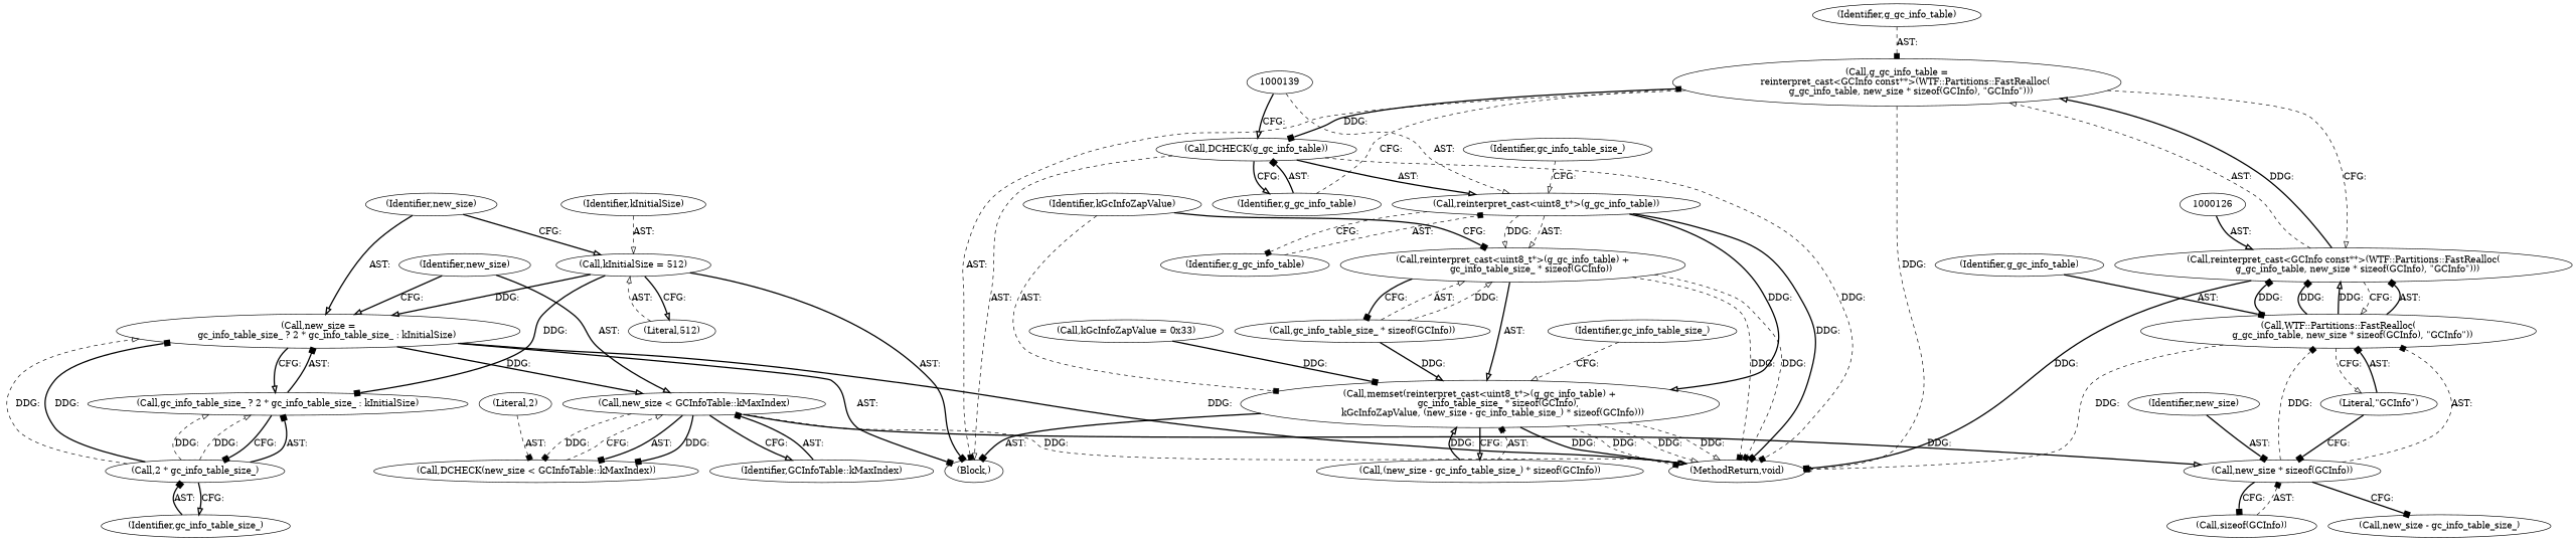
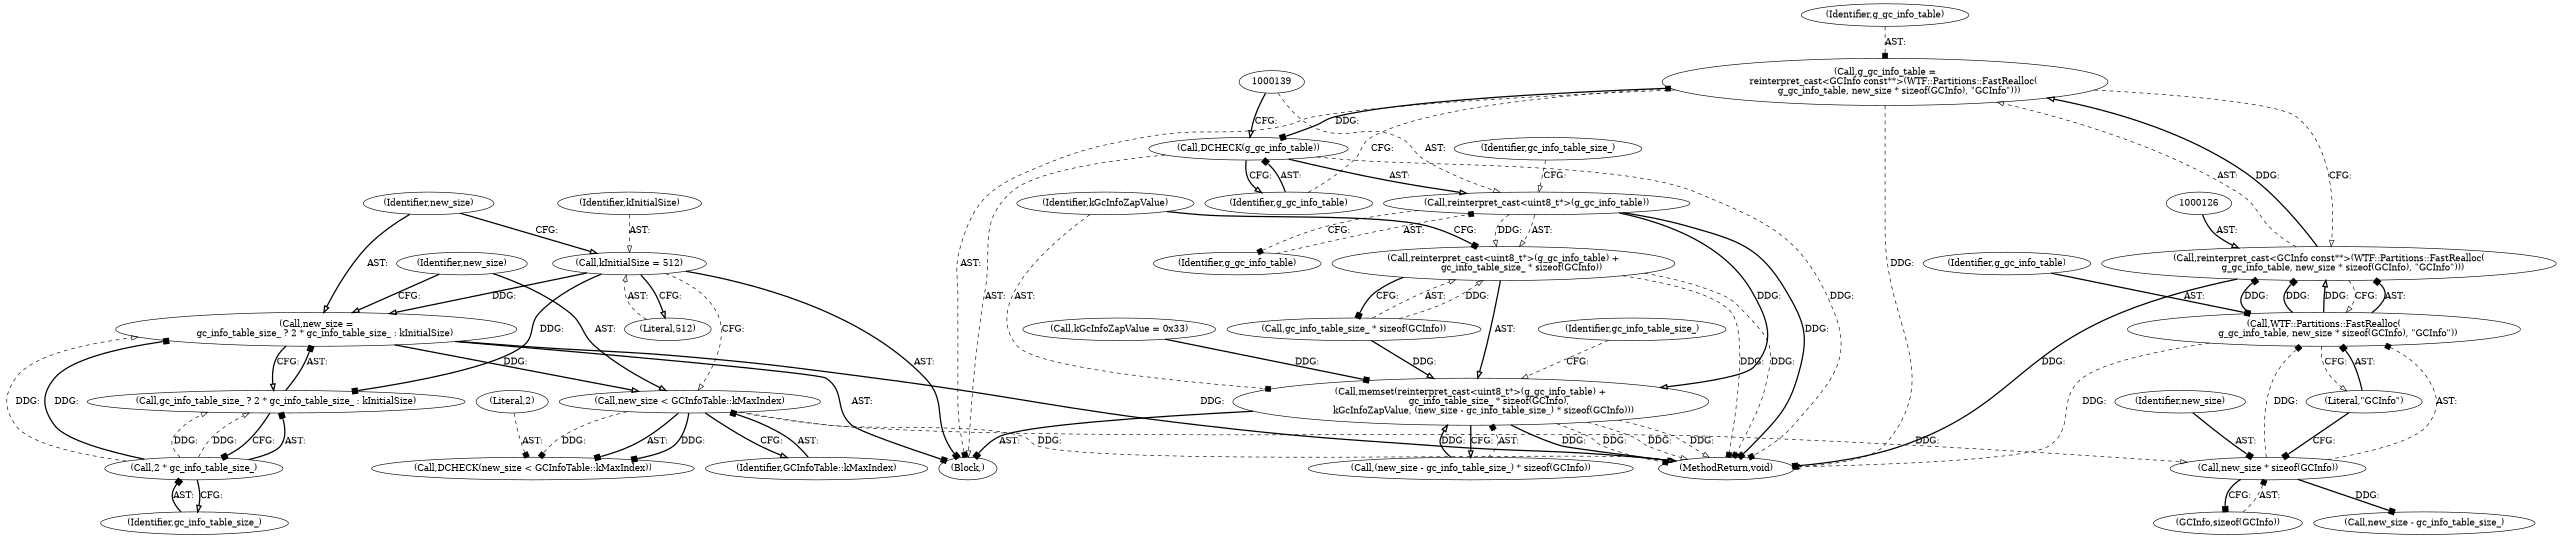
  digraph {
    edge [arrowhead=onormal style=bold]
    n1 [label="(Call,g_gc_info_table =\n      reinterpret_cast<GCInfo const**>(WTF::Partitions::FastRealloc(\n          g_gc_info_table, new_size * sizeof(GCInfo), \"GCInfo\")))"]
    n2 [label="(Call,reinterpret_cast<GCInfo const**>(WTF::Partitions::FastRealloc(\n          g_gc_info_table, new_size * sizeof(GCInfo), \"GCInfo\")))"]
    n3 [label="(Call,DCHECK(g_gc_info_table))"]
    n4 [label="(Block,)"]
    n5 [label="(MethodReturn,void)"]
    n6 [label="(Call,WTF::Partitions::FastRealloc(\n          g_gc_info_table, new_size * sizeof(GCInfo), \"GCInfo\"))"]
    n7 [label="(Call,reinterpret_cast<uint8_t*>(g_gc_info_table))"]
    n8 [label="(Identifier,g_gc_info_table)"]
    n9 [label="(Literal,\"GCInfo\")"]
    n10 [label="(Call,new_size * sizeof(GCInfo))"]
    n11 [label="(Call,new_size - gc_info_table_size_)"]
-   n12 [label="(Call,sizeof(GCInfo))"]
+   n12 [label="(GCInfo,sizeof(GCInfo))"]
    n13 [label="(Call,new_size < GCInfoTable::kMaxIndex)"]
    n14 [label="(Identifier,GCInfoTable::kMaxIndex)"]
    n15 [label="(Call,DCHECK(new_size < GCInfoTable::kMaxIndex))"]
    n16 [label="(Call,new_size =\n      gc_info_table_size_ ? 2 * gc_info_table_size_ : kInitialSize)"]
    n17 [label="(Call,gc_info_table_size_ ? 2 * gc_info_table_size_ : kInitialSize)"]
    n18 [label="(Call,2 * gc_info_table_size_)"]
    n19 [label="(Identifier,gc_info_table_size_)"]
    n20 [label="(Call,kInitialSize = 512)"]
    n21 [label="(Literal,512)"]
    n22 [label="(Call,memset(reinterpret_cast<uint8_t*>(g_gc_info_table) +\n             gc_info_table_size_ * sizeof(GCInfo),\n         kGcInfoZapValue, (new_size - gc_info_table_size_) * sizeof(GCInfo)))"]
    n23 [label="(Call,reinterpret_cast<uint8_t*>(g_gc_info_table) +\n             gc_info_table_size_ * sizeof(GCInfo))"]
    n24 [label="(Identifier,g_gc_info_table)"]
    n25 [label="(Call,(new_size - gc_info_table_size_) * sizeof(GCInfo))"]
    n26 [label="(Call,gc_info_table_size_ * sizeof(GCInfo))"]
    n27 [label="(Identifier,new_size)"]
    n28 [label="(Identifier,gc_info_table_size_)"]
    n29 [label="(Identifier,g_gc_info_table)"]
    n30 [label="(Identifier,kGcInfoZapValue)"]
    n31 [label="(Identifier,new_size)"]
    n32 [label="(Identifier,new_size)"]
    n33 [label="(Call,kGcInfoZapValue = 0x33)"]
    n34 [label="(Literal,2)"]
    n35 [label="(Identifier,gc_info_table_size_)"]
    n36 [label="(Identifier,kInitialSize)"]
    n37 [label="(Identifier,g_gc_info_table)"]
    1000126
    1000139
    n1 -> n2 [label="CFG: " style=dashed]
    n1 -> n3 [arrowhead=box label="DDG: "]
    n1 -> n4 [arrowhead=box label="AST: " style=dashed]
    n1 -> n5 [label="DDG: " style=dashed]
    n2 -> n1 [label="AST: " style=dashed]
    n2 -> n1 [label="DDG: "]
    n2 -> n5 [arrowhead=box label="DDG: "]
    n2 -> n6 [label="CFG: " style=dashed]
    n3 -> n4 [label="AST: " style=dashed]
    n3 -> n5 [arrowhead=box label="DDG: " style=dashed]
    n3 -> n7 [label="AST: "]
    n3 -> n8 [label="CFG: "]
    n6 -> n2 [arrowhead=box label="AST: "]
    n6 -> n2 [arrowhead=box label="DDG: "]
    n6 -> n2 [arrowhead=box label="DDG: "]
    n6 -> n2 [label="DDG: "]
    n6 -> n5 [arrowhead=box label="DDG: " style=dashed]
    n6 -> n9 [label="CFG: " style=dashed]
    n7 -> n5 [arrowhead=box label="DDG: "]
    n7 -> n22 [label="DDG: "]
    n7 -> n23 [label="AST: " style=dashed]
    n7 -> n23 [label="DDG: " style=dashed]
    n7 -> n24 [arrowhead=box label="CFG: " style=dashed]
    n8 -> n1 [arrowhead=box label="CFG: " style=dashed]
    n8 -> n3 [arrowhead=box label="AST: "]
    n9 -> n6 [arrowhead=box label="AST: "]
    n9 -> n10 [arrowhead=box label="CFG: "]
    n10 -> n6 [arrowhead=box label="AST: " style=dashed]
    n10 -> n6 [arrowhead=box label="DDG: " style=dashed]
-   n10 -> n11 [arrowhead=box label="CFG: "]
+   n10 -> n11 [arrowhead=box label="DDG: "]
    n10 -> n12 [arrowhead=box label="CFG: "]
    n12 -> n10 [arrowhead=box label="AST: " style=dashed]
    n13 -> n5 [label="DDG: " style=dashed]
-   n13 -> n10 [label="DDG: "]
+   n13 -> n10 [label="DDG: " style=dashed]
    n13 -> n14 [label="CFG: "]
    n13 -> n15 [arrowhead=box label="AST: "]
    n13 -> n15 [arrowhead=box label="DDG: "]
    n13 -> n15 [arrowhead=box label="DDG: " style=dashed]
    n14 -> n13 [arrowhead=box label="AST: "]
-   n15 -> n13 [label="CFG: " style=dashed]
+   n20 -> n13 [label="CFG: " style=dashed]
    n16 -> n4 [arrowhead=box label="AST: "]
    n16 -> n5 [label="DDG: "]
    n16 -> n13 [label="DDG: "]
    n16 -> n17 [label="CFG: "]
    n17 -> n16 [arrowhead=box label="AST: "]
    n17 -> n18 [arrowhead=box label="CFG: "]
    n18 -> n16 [arrowhead=box label="DDG: "]
    n18 -> n16 [label="DDG: " style=dashed]
    n18 -> n17 [arrowhead=box label="AST: "]
    n18 -> n17 [label="DDG: " style=dashed]
    n18 -> n17 [label="DDG: " style=dashed]
    n18 -> n19 [label="CFG: "]
    n19 -> n18 [arrowhead=box label="AST: "]
    n20 -> n4 [arrowhead=box label="AST: "]
    n20 -> n16 [label="DDG: "]
    n20 -> n17 [arrowhead=box label="DDG: "]
    n20 -> n21 [label="CFG: "]
    n21 -> n20 [label="AST: " style=dashed]
    n22 -> n4 [arrowhead=box label="AST: "]
    n22 -> n5 [label="DDG: " style=dashed]
    n22 -> n5 [label="DDG: " style=dashed]
    n22 -> n5 [label="DDG: "]
    n22 -> n5 [arrowhead=box label="DDG: " style=dashed]
    n22 -> n25 [label="CFG: "]
    n23 -> n5 [arrowhead=box label="DDG: " style=dashed]
    n23 -> n5 [arrowhead=box label="DDG: " style=dashed]
    n23 -> n22 [label="AST: "]
    n23 -> n26 [arrowhead=box label="CFG: "]
    n24 -> n7 [arrowhead=box label="AST: " style=dashed]
    n25 -> n22 [arrowhead=box label="AST: " style=dashed]
    n25 -> n22 [label="DDG: "]
    n26 -> n22 [label="DDG: "]
    n26 -> n23 [label="AST: " style=dashed]
    n26 -> n23 [label="DDG: " style=dashed]
    n27 -> n13 [label="AST: "]
    n27 -> n16 [label="CFG: "]
    n28 -> n22 [label="CFG: " style=dashed]
    n29 -> n1 [arrowhead=box label="AST: " style=dashed]
    n30 -> n22 [arrowhead=box label="AST: " style=dashed]
    n30 -> n23 [arrowhead=box label="CFG: "]
    n31 -> n16 [label="AST: "]
    n31 -> n20 [label="CFG: "]
    n32 -> n10 [arrowhead=box label="AST: "]
    n33 -> n22 [arrowhead=box label="DDG: "]
    n34 -> n15 [arrowhead=box label="AST: " style=dashed]
    n35 -> n7 [label="CFG: " style=dashed]
    n36 -> n20 [label="AST: " style=dashed]
    n37 -> n6 [arrowhead=box label="AST: "]
    1000126 -> n2 [label="AST: "]
    1000139 -> n3 [label="CFG: "]
    1000139 -> n7 [label="AST: " style=dashed]
  }
